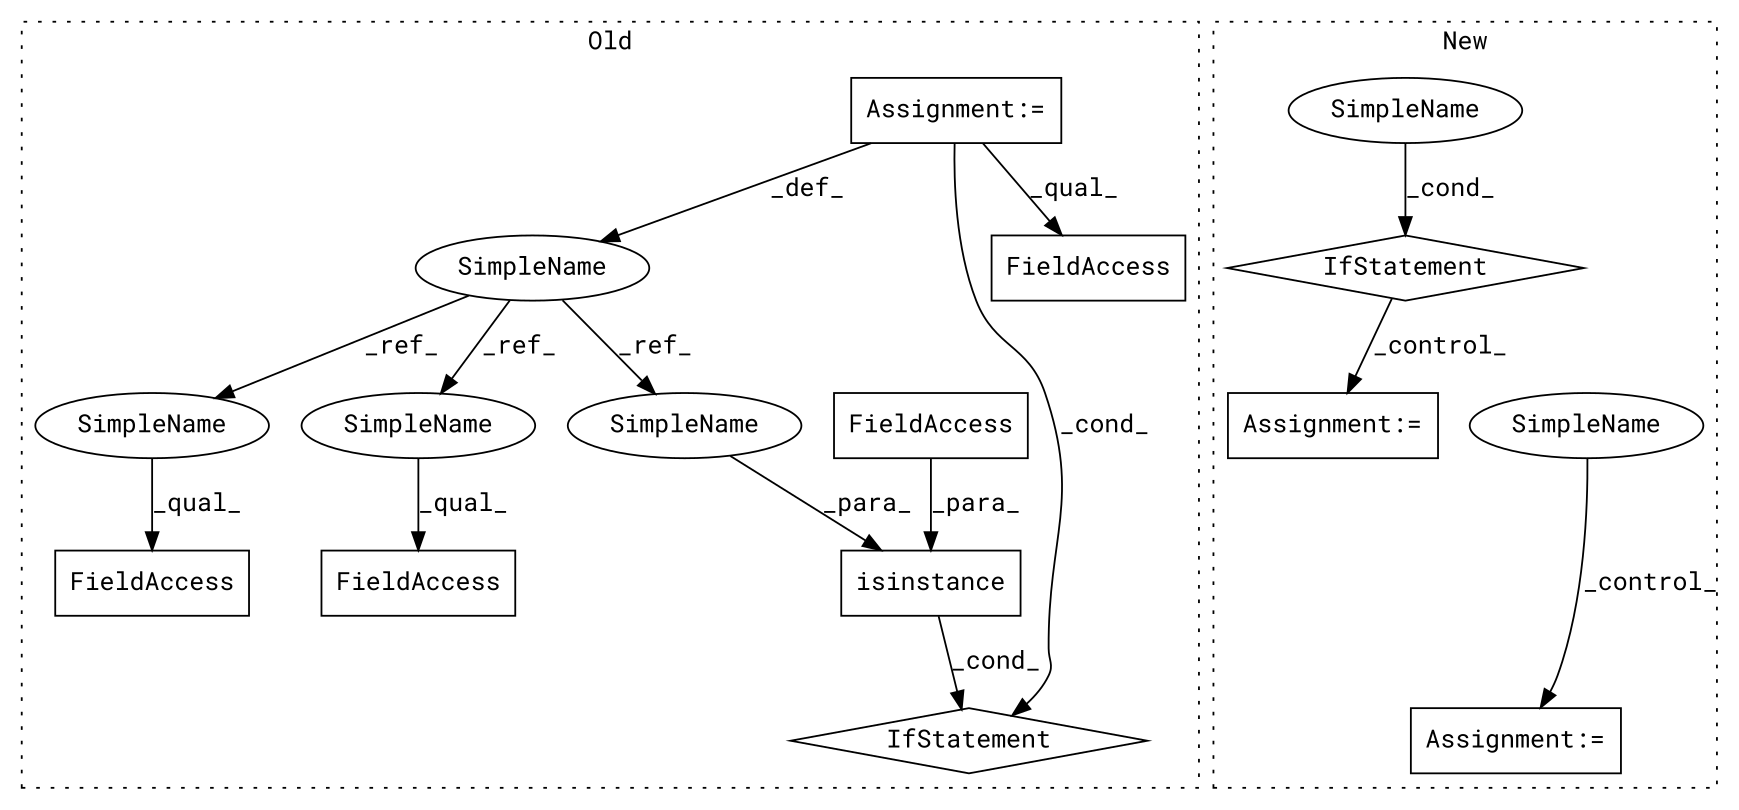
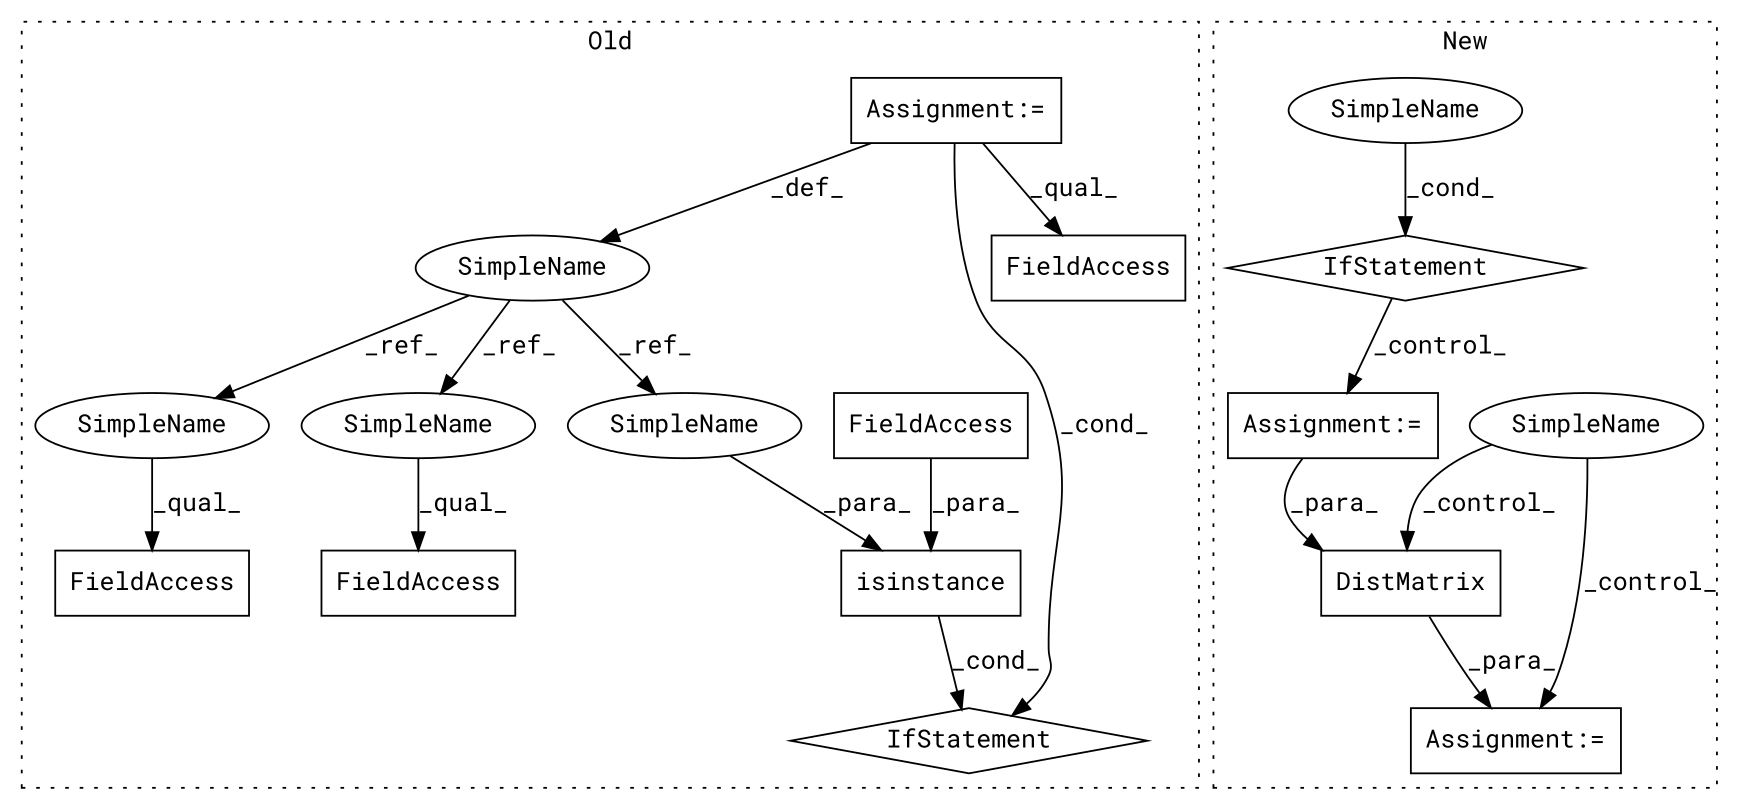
  digraph {
    fontname="Roboto Mono"
    node [a=42 l=2 shape=box fontname="Roboto Mono"]
    edge [fontname="Roboto Mono"]
    n1 [a=32 l="11,1" label=isinstance s="7958,7988"]
    n2 [a=22 l=16 label=FieldAccess s=7972]
    n3 [label=SimpleName s=7890 shape=ellipse]
    n4 [a=22 l=4 label=FieldAccess s=7992]
    n5 [a=22 l=4 label=FieldAccess s=8015]
    n6 [a=25 l=3 label=IfStatement s=7989 shape=diamond]
    n7 [a=7 label="Assignment:=" s=7890]
    n8 [a=22 l=9 label=FieldAccess s=8477]
    n9 [label=SimpleName s=8015 shape=ellipse]
    n10 [label=SimpleName s=7969 shape=ellipse]
    n11 [label=SimpleName s=7992 shape=ellipse]
+   n12 [a=32 l="11,1" label=DistMatrix s="4869,4884"]
    n13 [label=SimpleName shape=ellipse l=""]
    n14 [a=7 l=1 label="Assignment:=" s=4868]
    n15 [a=7 l=1 label="Assignment:=" s=4206]
    n16 [a=25 l="4,2" label=IfStatement s="4180,4194" shape=diamond]
    n17 [label=SimpleName shape=ellipse l=""]
    subgraph cluster_1 {
      label=Old
      style=dotted
      n1
      n2
      n3
      n4
      n5
      n6
      n7
      n8
      n9
      n10
      n11
    }
    subgraph cluster_2 {
      label=New
      style=dotted
+     n12
      n13
      n14
      n15
      n16
      n17
    }
    n1 -> n6 [label=_cond_]
    n2 -> n1 [label=_para_]
    n3 -> n9 [label=_ref_]
    n3 -> n10 [label=_ref_]
    n3 -> n11 [label=_ref_]
    n7 -> n3 [label=_def_]
    n7 -> n6 [label=_cond_]
    n7 -> n8 [label=_qual_]
    n9 -> n5 [label=_qual_]
    n10 -> n1 [label=_para_]
    n11 -> n4 [label=_qual_]
+   n12 -> n14 [label=_para_]
+   n13 -> n12 [label=_control_]
    n13 -> n14 [label=_control_]
+   n15 -> n12 [label=_para_]
    n16 -> n15 [label=_control_]
    n17 -> n16 [label=_cond_]
  }
